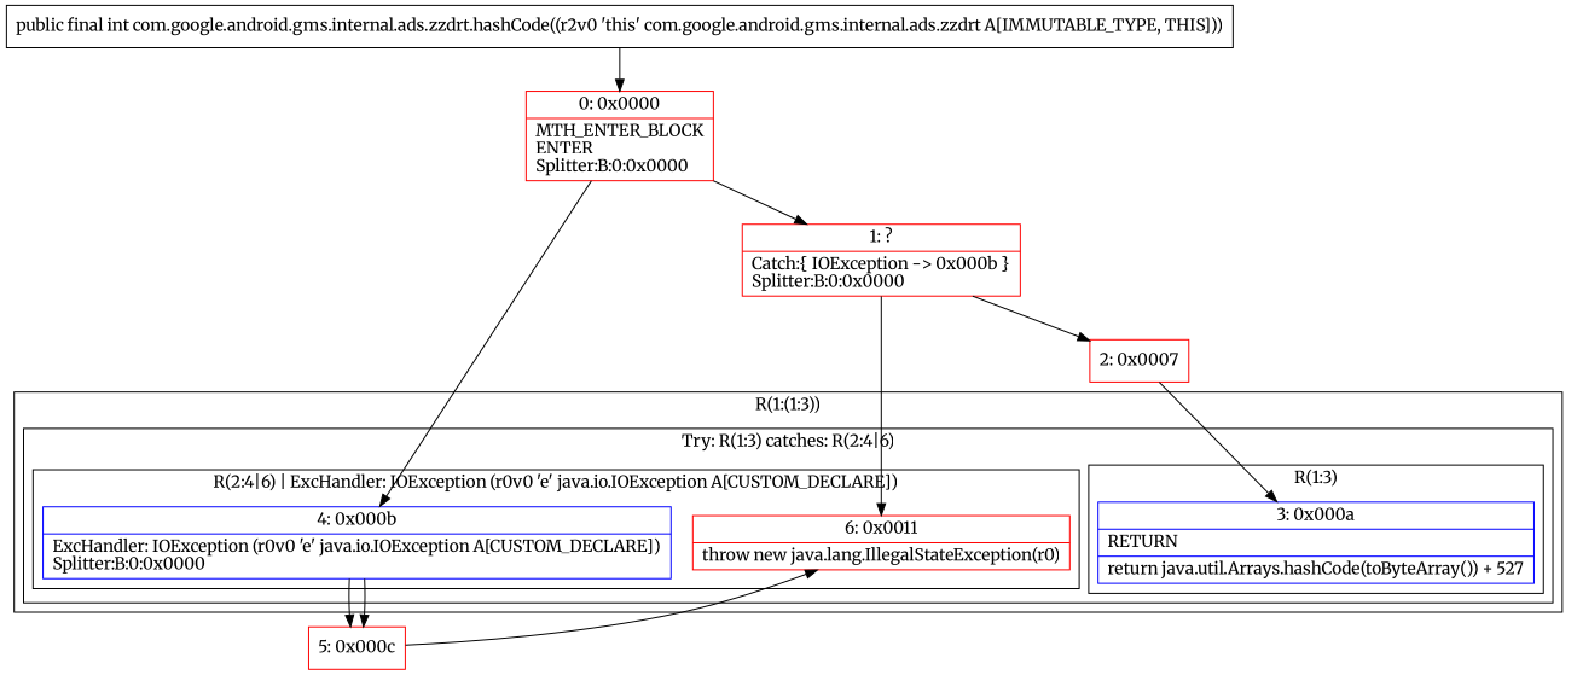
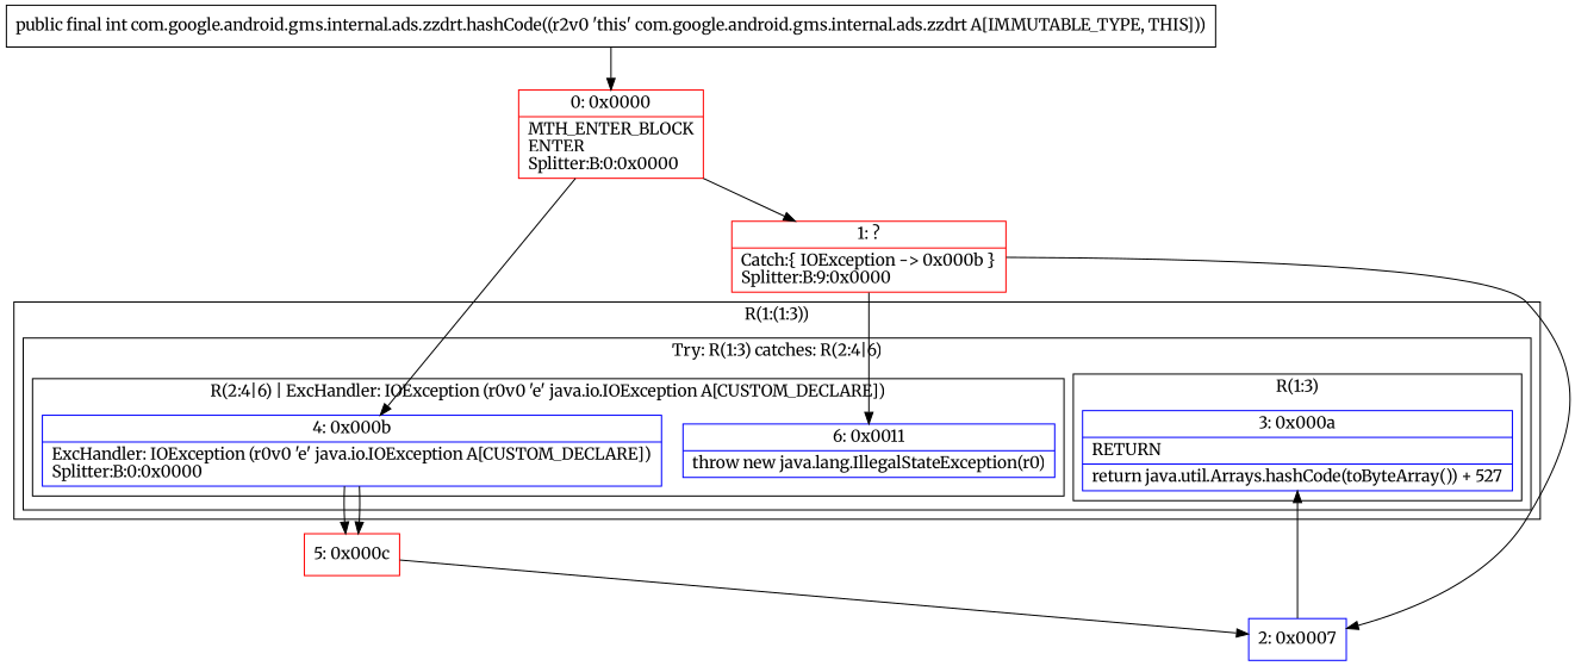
  digraph {
    fontname=Merriweather
    node [color=red fontname=Merriweather shape=record]
    edge [fontname=Merriweather]
    n1 [color=blue label="{3\:\ 0x000a|RETURN\l|return java.util.Arrays.hashCode(toByteArray()) + 527\l}"]
    n2 [color=blue label="{4\:\ 0x000b|ExcHandler: IOException (r0v0 'e' java.io.IOException A[CUSTOM_DECLARE])\lSplitter:B:0:0x0000\l}"]
-   n3 [label="{6\:\ 0x0011|throw new java.lang.IllegalStateException(r0)\l}"]
+   n3 [color=blue label="{6\:\ 0x0011|throw new java.lang.IllegalStateException(r0)\l}"]
    n4 [label="{5\:\ 0x000c}"]
    n5 [label="{0\:\ 0x0000|MTH_ENTER_BLOCK\lENTER\lSplitter:B:0:0x0000\l}"]
-   n6 [label="{1\:\ ?|Catch:\{ IOException \-\> 0x000b \}\lSplitter:B:0:0x0000\l}"]
-   n7 [label="{2\:\ 0x0007}"]
+   n6 [label="{1\:\ ?|Catch:\{ IOException \-\> 0x000b \}\lSplitter:B:9:0x0000\l}"]
+   n7 [color=blue label="{2\:\ 0x0007}"]
    n8 [label="{public final int com.google.android.gms.internal.ads.zzdrt.hashCode((r2v0 'this' com.google.android.gms.internal.ads.zzdrt A[IMMUTABLE_TYPE, THIS])) }" color=""]
    subgraph cluster_1 {
      label="R(1:(1:3))"
      subgraph cluster_2 {
        label="Try: R(1:3) catches: R(2:4|6)"
        subgraph cluster_3 {
          label="R(1:3)"
          n1
        }
        subgraph cluster_4 {
          label="R(2:4|6) | ExcHandler: IOException (r0v0 'e' java.io.IOException A[CUSTOM_DECLARE])\l"
          n2
          n3
        }
      }
    }
    subgraph cluster_5 {
      label="R(2:4|6) | ExcHandler: IOException (r0v0 'e' java.io.IOException A[CUSTOM_DECLARE])\l"
    }
    n2 -> n4
    n2 -> n4
-   n4 -> n3
+   n4 -> n7
    n5 -> n2
    n5 -> n6
    n6 -> n3
    n6 -> n7
    n7 -> n1
    n8 -> n5
  }
